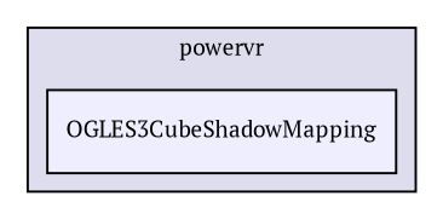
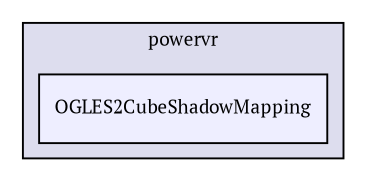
  digraph {
    compound=true
    fontname="PT Serif"
-   n1 [fillcolor="#eeeeff" fontname="PT Serif" fontsize=10 label=OGLES3CubeShadowMapping pencolor=black shape=box style=filled]
+   n1 [fillcolor="#eeeeff" fontname="PT Serif" fontsize=10 label=OGLES2CubeShadowMapping pencolor=black shape=box style=filled]
    subgraph cluster_1 {
      bgcolor="#ddddee"
      fontsize=10
      label=powervr
      pencolor=black
      n1
    }
  }
